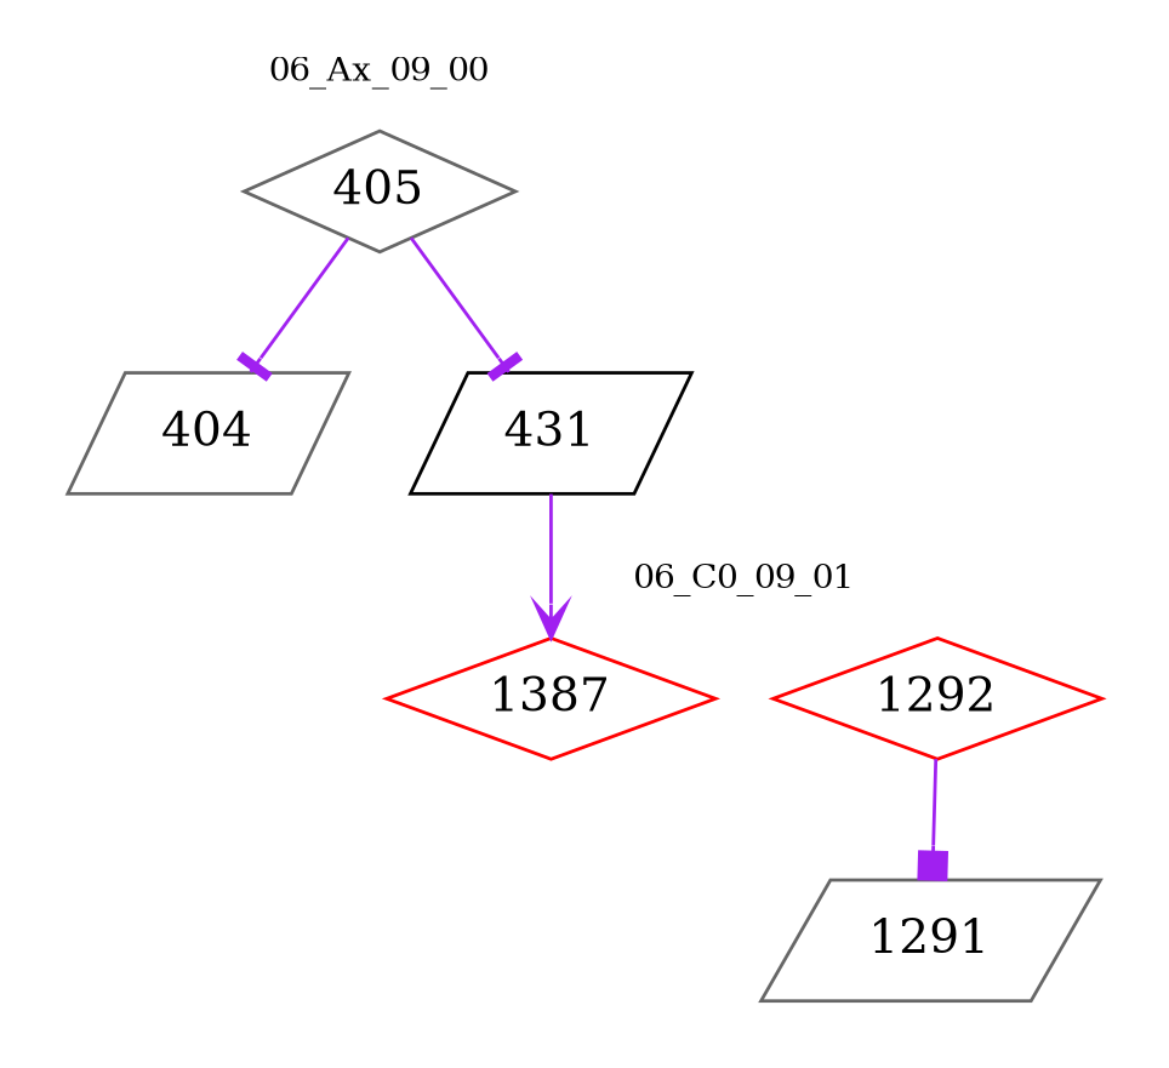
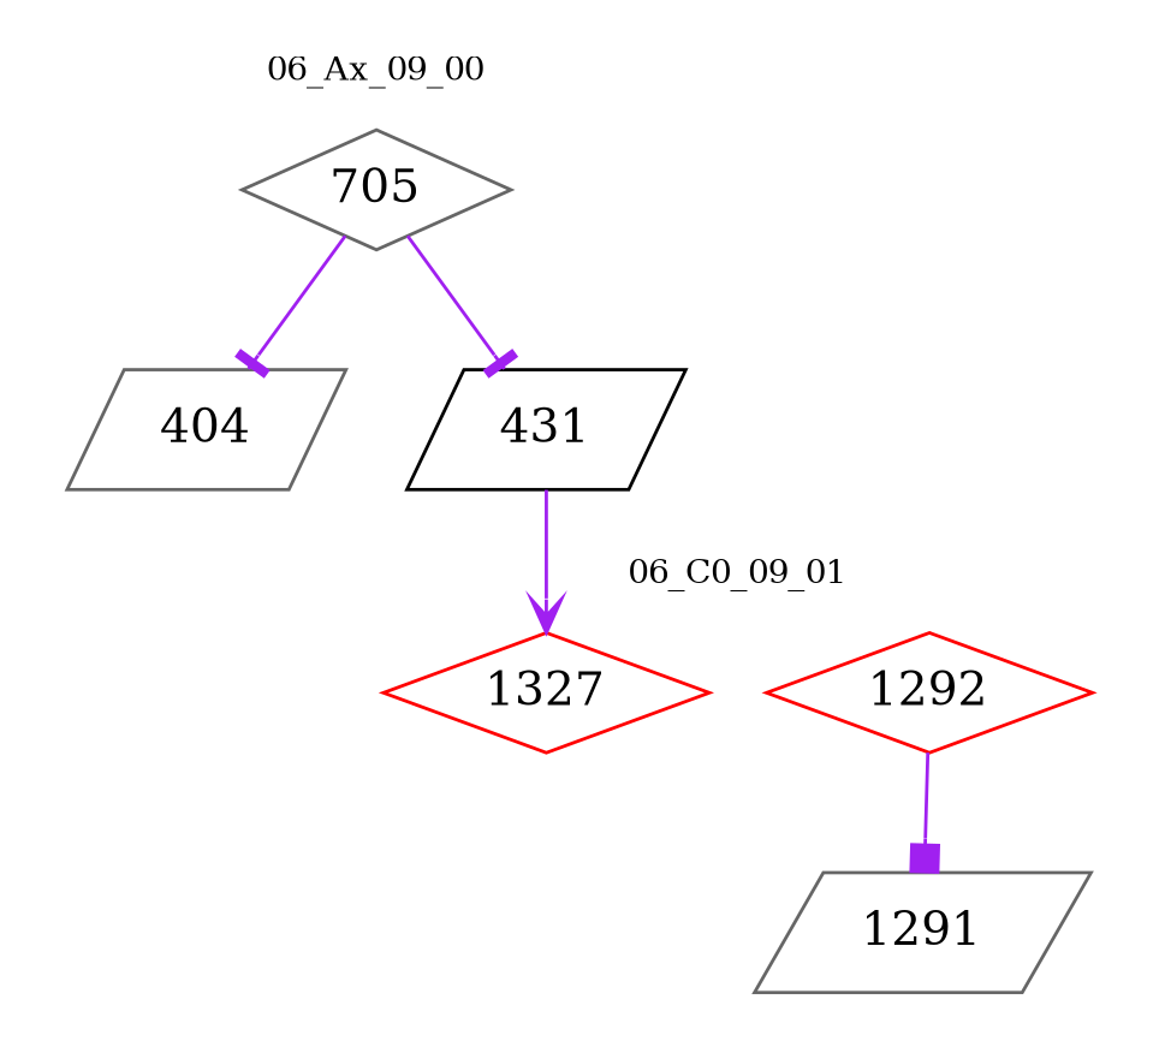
  digraph {
    node [color=gray40 shape=diamond]
    edge [arrowhead=tee color=purple]
-   n1 [label=405]
+   n1 [label=705]
    n2 [label=404 shape=parallelogram]
    n3 [color=black label=431 shape=parallelogram]
    n4 [color=red label=1292]
    n5 [label=1291 shape=parallelogram]
-   n6 [color=red label=1387]
+   n6 [color=red label=1327]
    subgraph cluster_1 {
      color=white
      fontsize=10
      label="06_Ax_09_00"
      n1
      n2
      n3
    }
    subgraph cluster_2 {
      color=white
      fontsize=10
      label="06_C0_09_01"
      n4
      n5
      n6
    }
    n1 -> n2
    n1 -> n3
    n3 -> n6 [arrowhead=vee]
    n4 -> n5 [arrowhead=box]
  }
